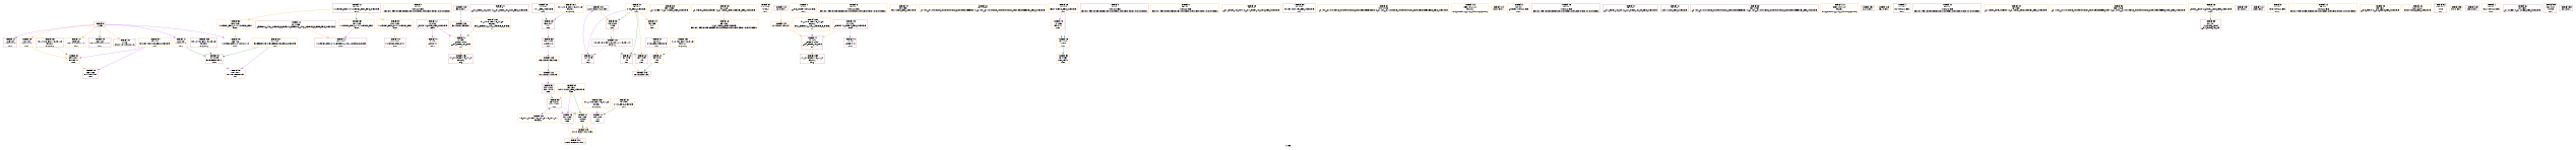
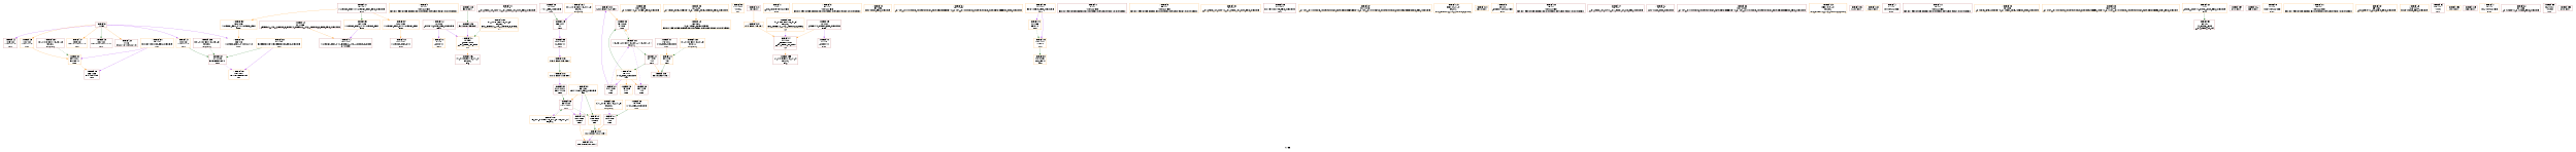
  digraph {
    fontname=Lato
    label=SVFG
    node [color=darkorange fontname=Lato shape=record]
    edge [color=purple fontname=Lato style=solid]
    n1 [color=brown label="{NodeID: 0\nNullPtr}"]
    n2 [color=brown label="{NodeID: 43\n2\<--3\ndummyVal\<--dummyVal\n}"]
    n3 [color=brown label="{NodeID: 44\n125\<--3\n\<--dummyVal\nmain\n}"]
    n4 [label="{NodeID: 45\n126\<--3\n\<--dummyVal\nmain\n}"]
    n5 [label="{NodeID: 46\n128\<--3\n\<--dummyVal\nmain\n}"]
    n6 [label="{NodeID: 47\n155\<--3\nlpad.val\<--dummyVal\nmain\n}"]
    n7 [color=brown label="{NodeID: 48\n156\<--3\nlpad.val10\<--dummyVal\nmain\n}"]
    n8 [label="{NodeID: 75\n188\<--3\nllvm.global_ctors_2\<--dummyVal\nGlob }" style=dotted]
    n9 [label="{NodeID: 81\n85\<--126\nexn.slot\<--\nmain\n}"]
    n10 [color=brown label="{NodeID: 82\n87\<--128\nehselector.slot\<--\nmain\n}"]
    n11 [color=brown label="{NodeID: 69\n153\<--85\nexn\<--exn.slot\nmain\n}"]
    n12 [label="{NodeID: 70\n154\<--87\nsel\<--ehselector.slot\nmain\n}"]
    n13 [label="{NodeID: 7\n21\<--1\n\<--dummyObj\nCan only get source location for instruction, argument, global var or function.}"]
    n14 [color=brown label="{NodeID: 14\n8\<--10\n_ZL2PI\<--_ZL2PI_field_insensitive\nGlob }"]
    n15 [label="{NodeID: 71\n8\<--9\n_ZL2PI\<--\nGlob }"]
    n16 [label="{NodeID: 76\n8\<--54\n_ZL2PI\<--mul\n__cxx_global_var_init.1\n|{<s0>16}}"]
    n17 [color=brown label="{NodeID: 154\n2V_2 = CSCHI(MR_2V_1)\npts\{10 \}\nCS[]}" style=double]
    n18 [color=brown label="{NodeID: 21\n47\<--48\n__cxx_global_var_init.1\<--__cxx_global_var_init.1_field_insensitive\n}"]
    n19 [color=brown label="{NodeID: 28\n77\<--78\nN\<--N_field_insensitive\nmain\n}"]
    n20 [color=brown label="{NodeID: 65\n108\<--77\n\<--N\nmain\n}"]
    n21 [color=brown label="{NodeID: 50\n109\<--108\nsh_prom\<--\nmain\n}"]
    n22 [label="{NodeID: 120\n110 = Binary(95, 109, )\n}"]
    n23 [color=brown label="{NodeID: 118\n148 = Binary(147, 95, )\n}"]
    n24 [color=brown label="{NodeID: 83\n75\<--148\nt\<--inc\nmain\n}"]
    n25 [color=brown label="{NodeID: 126\nMR_10V_3 = PHI(MR_10V_4, MR_10V_2, )\npts\{76 \}\n}"]
    n26 [color=brown label="{NodeID: 63\n137\<--75\n\<--t\nmain\n}"]
    n27 [color=brown label="{NodeID: 62\n97\<--75\n\<--t\nmain\n}"]
    n28 [color=brown label="{NodeID: 64\n147\<--75\n\<--t\nmain\n}"]
    n29 [label="{NodeID: 35\n102\<--103\n_ZNSirsERx\<--_ZNSirsERx_field_insensitive\n}"]
    n30 [color=brown label="{NodeID: 125\n99 = cmp(97, 98, )\n}"]
    n31 [color=brown label="{NodeID: 42\n22\<--180\n_GLOBAL__sub_I_nodchip_0_0.cpp\<--_GLOBAL__sub_I_nodchip_0_0.cpp_field_insensitive\n}"]
-   n32 [color=brown label="{NodeID: 74\n187\<--22\nllvm.global_ctors_1\<--_GLOBAL__sub_I_nodchip_0_0.cpp\nGlob }"]
+   n32 [color=brown label="{NodeID: 74\n187\<--22\nllvm.global_ctors_1\<--_GLOBAL__sub_I_nodchip_0_0.cpp\nZNSirsERx }"]
    n33 [label="{NodeID: 132\n8V_1 = ENCHI(MR_8V_0)\npts\{74 \}\nFun[main]}" style=double]
    n34 [label="{NodeID: 61\n98\<--73\n\<--T\nmain\n}"]
    n35 [label="{NodeID: 49\n33\<--34\n\<--_ZNSt8ios_base4InitD1Ev\nCan only get source location for instruction, argument, global var or function.}"]
    n36 [label="{NodeID: 56\n141\<--18\n\<--.str.4\nmain\n}"]
    n37 [color=brown label="{NodeID: 160\n50 = PHI()\n}"]
    n38 [color=brown label="{NodeID: 123\n54 = Binary(55, 50, )\n}"]
    n39 [color=brown label="{NodeID: 77\n11\<--64\n_ZL3PI2\<--mul\n__cxx_global_var_init.2\n|{<s0>17}}"]
    n40 [color=brown label="{NodeID: 155\n4V_2 = CSCHI(MR_4V_1)\npts\{12 \}\nCS[]}" style=double]
    n41 [label="{NodeID: 1\n7\<--1\n__dso_handle\<--dummyObj\nGlob }"]
    n42 [label="{NodeID: 8\n51\<--1\n\<--dummyObj\nCan only get source location for instruction, argument, global var or function.}"]
    n43 [color=brown label="{NodeID: 15\n11\<--12\n_ZL3PI2\<--_ZL3PI2_field_insensitive\nGlob }"]
    n44 [color=brown label="{NodeID: 72\n11\<--9\n_ZL3PI2\<--\nGlob }"]
    n45 [label="{NodeID: 22\n52\<--53\natan\<--atan_field_insensitive\n}"]
    n46 [label="{NodeID: 29\n79\<--80\nK\<--K_field_insensitive\nmain\n}"]
    n47 [color=brown label="{NodeID: 66\n114\<--79\n\<--K\nmain\n}"]
    n48 [label="{NodeID: 119\n116 = Binary(114, 115, )\n}"]
    n49 [color=brown label="{NodeID: 124\n118 = cmp(116, 117, )\n}"]
    n50 [label="{NodeID: 36\n106\<--107\n_ZNSt7__cxx1112basic_stringIcSt11char_traitsIcESaIcEEC1Ev\<--_ZNSt7__cxx1112basic_stringIcSt11char_traitsIcESaIcEEC1Ev_field_insensitive\n}"]
    n51 [label="{NodeID: 121\n111 = Binary(110, 95, )\n}"]
    n52 [color=brown label="{NodeID: 51\n112\<--111\nconv\<--sub\nmain\n}"]
    n53 [label="{NodeID: 57\n186\<--20\nllvm.global_ctors_0\<--llvm.global_ctors\nGlob }"]
    n54 [color=brown label="{NodeID: 73\n186\<--21\nllvm.global_ctors_0\<--\nGlob }"]
    n55 [color=brown label="{NodeID: 161\n63 = PHI()\n}"]
    n56 [label="{NodeID: 122\n64 = Binary(65, 63, )\n}"]
    n57 [label="{NodeID: 78\n71\<--90\nretval\<--\nmain\n}"]
    n58 [label="{NodeID: 60\n151\<--71\n\<--retval\nmain\n}"]
    n59 [label="{NodeID: 52\n70\<--151\nmain_ret\<--\nmain\n}"]
    n60 [color=brown label="{NodeID: 2\n9\<--1\n\<--dummyObj\nCan only get source location for instruction, argument, global var or function.}"]
    n61 [label="{NodeID: 9\n55\<--1\n\<--dummyObj\nCan only get source location for instruction, argument, global var or function.}"]
    n62 [color=brown label="{NodeID: 16\n20\<--24\nllvm.global_ctors\<--llvm.global_ctors_field_insensitive\nGlob }"]
    n63 [label="{NodeID: 58\n187\<--20\nllvm.global_ctors_1\<--llvm.global_ctors\nGlob }"]
    n64 [label="{NodeID: 59\n188\<--20\nllvm.global_ctors_2\<--llvm.global_ctors\nGlob }"]
    n65 [label="{NodeID: 23\n60\<--61\n__cxx_global_var_init.2\<--__cxx_global_var_init.2_field_insensitive\n}"]
    n66 [color=brown label="{NodeID: 30\n81\<--82\nanswer\<--answer_field_insensitive\nmain\n}"]
    n67 [color=brown label="{NodeID: 80\n83\<--112\nmask\<--conv\nmain\n}"]
    n68 [label="{NodeID: 37\n122\<--123\n_ZNSt7__cxx1112basic_stringIcSt11char_traitsIcESaIcEEaSEPKc\<--_ZNSt7__cxx1112basic_stringIcSt11char_traitsIcESaIcEEaSEPKc_field_insensitive\n}"]
    n69 [label="{NodeID: 127\nMR_16V_2 = PHI(MR_16V_3, MR_16V_1, )\npts\{84 \}\n}"]
    n70 [label="{NodeID: 67\n115\<--83\n\<--mask\nmain\n}"]
    n71 [color=brown label="{NodeID: 68\n117\<--83\n\<--mask\nmain\n}"]
    n72 [label="{NodeID: 134\n12V_1 = ENCHI(MR_12V_0)\npts\{78 \}\nFun[main]}" style=double]
    n73 [label="{NodeID: 141\nRETMU(4V_2)\npts\{12 \}\nFun[_GLOBAL__sub_I_nodchip_0_0.cpp]}" style=double]
    n74 [label="{NodeID: 162\n101 = PHI()\n}"]
    n75 [label="{NodeID: 79\n75\<--95\nt\<--\nmain\n}"]
    n76 [label="{NodeID: 3\n13\<--1\n_ZSt3cin\<--dummyObj\nGlob }"]
    n77 [color=brown label="{NodeID: 10\n65\<--1\n\<--dummyObj\nCan only get source location for instruction, argument, global var or function.}"]
    n78 [color=brown label="{NodeID: 17\n25\<--26\n__cxx_global_var_init\<--__cxx_global_var_init_field_insensitive\n}"]
    n79 [color=brown label="{NodeID: 24\n68\<--69\nmain\<--main_field_insensitive\n}"]
    n80 [label="{NodeID: 31\n83\<--84\nmask\<--mask_field_insensitive\nmain\n}"]
    n81 [color=brown label="{NodeID: 38\n131\<--132\n_ZNSt7__cxx1112basic_stringIcSt11char_traitsIcESaIcEED1Ev\<--_ZNSt7__cxx1112basic_stringIcSt11char_traitsIcESaIcEED1Ev_field_insensitive\n}"]
    n82 [label="{NodeID: 135\n14V_1 = ENCHI(MR_14V_0)\npts\{80 \}\nFun[main]}" style=double]
    n83 [label="{NodeID: 142\nRETMU(2V_2)\npts\{10 \}\nFun[_GLOBAL__sub_I_nodchip_0_0.cpp]}" style=double]
    n84 [color=brown label="{NodeID: 156\n142 = PHI()\n}"]
    n85 [label="{NodeID: 163\n104 = PHI()\n}"]
    n86 [color=brown label="{NodeID: 4\n14\<--1\n.str\<--dummyObj\nGlob }"]
    n87 [color=brown label="{NodeID: 11\n90\<--1\n\<--dummyObj\nCan only get source location for instruction, argument, global var or function.}"]
    n88 [label="{NodeID: 18\n29\<--30\n_ZNSt8ios_base4InitC1Ev\<--_ZNSt8ios_base4InitC1Ev_field_insensitive\n}"]
    n89 [label="{NodeID: 25\n71\<--72\nretval\<--retval_field_insensitive\nmain\n}"]
    n90 [label="{NodeID: 32\n85\<--86\nexn.slot\<--exn.slot_field_insensitive\nmain\n}"]
    n91 [label="{NodeID: 39\n139\<--140\n_ZNKSt7__cxx1112basic_stringIcSt11char_traitsIcESaIcEE5c_strEv\<--_ZNKSt7__cxx1112basic_stringIcSt11char_traitsIcESaIcEE5c_strEv_field_insensitive\n}"]
    n92 [label="{NodeID: 129\n2V_1 = ENCHI(MR_2V_0)\npts\{10 \}\nFun[_GLOBAL__sub_I_nodchip_0_0.cpp]|{<s0>16}}" style=double]
    n93 [color=brown label="{NodeID: 53\n31\<--4\n\<--_ZStL8__ioinit\n__cxx_global_var_init\n}"]
    n94 [color=brown label="{NodeID: 157\n91 = PHI()\n}"]
    n95 [color=brown label="{NodeID: 164\n135 = PHI()\n}"]
    n96 [label="{NodeID: 5\n16\<--1\n.str.3\<--dummyObj\nGlob }"]
    n97 [label="{NodeID: 12\n95\<--1\n\<--dummyObj\nCan only get source location for instruction, argument, global var or function.}"]
    n98 [label="{NodeID: 19\n35\<--36\n__cxa_atexit\<--__cxa_atexit_field_insensitive\n}"]
    n99 [color=brown label="{NodeID: 26\n73\<--74\nT\<--T_field_insensitive\nmain\n}"]
    n100 [label="{NodeID: 33\n87\<--88\nehselector.slot\<--ehselector.slot_field_insensitive\nmain\n}"]
    n101 [label="{NodeID: 40\n143\<--144\nprintf\<--printf_field_insensitive\n}"]
    n102 [label="{NodeID: 130\n4V_1 = ENCHI(MR_4V_0)\npts\{12 \}\nFun[_GLOBAL__sub_I_nodchip_0_0.cpp]|{<s0>17}}" style=double]
    n103 [color=brown label="{NodeID: 137\n18V_1 = ENCHI(MR_18V_0)\npts\{86 \}\nFun[main]}" style=double]
    n104 [color=brown label="{NodeID: 54\n120\<--14\n\<--.str\nmain\n}"]
    n105 [label="{NodeID: 158\n121 = PHI()\n}"]
    n106 [color=brown label="{NodeID: 165\n138 = PHI()\n}"]
    n107 [label="{NodeID: 6\n18\<--1\n.str.4\<--dummyObj\nGlob }"]
    n108 [label="{NodeID: 13\n4\<--6\n_ZStL8__ioinit\<--_ZStL8__ioinit_field_insensitive\nGlob }"]
    n109 [label="{NodeID: 20\n34\<--40\n_ZNSt8ios_base4InitD1Ev\<--_ZNSt8ios_base4InitD1Ev_field_insensitive\n}"]
    n110 [label="{NodeID: 27\n75\<--76\nt\<--t_field_insensitive\nmain\n}"]
    n111 [color=brown label="{NodeID: 34\n92\<--93\n_ZNSirsERi\<--_ZNSirsERi_field_insensitive\n}"]
    n112 [color=brown label="{NodeID: 138\n20V_1 = ENCHI(MR_20V_0)\npts\{88 \}\nFun[main]}" style=double]
    n113 [color=brown label="{NodeID: 55\n134\<--16\n\<--.str.3\nmain\n}"]
    n114 [color=brown label="{NodeID: 159\n32 = PHI()\n}"]
    n1 -> n2 [color=darkorange]
    n1 -> n3
    n1 -> n4 [color=darkorange]
    n1 -> n5
    n1 -> n6 [color=darkorange]
    n1 -> n7 [color=darkgreen]
    n1 -> n8
    n4 -> n9 [color=darkorange]
    n5 -> n10 [color=darkgreen]
    n9 -> n11 [color=darkorange style=dashed]
    n10 -> n12 [style=dashed]
    n14 -> n15
    n14 -> n16
    n16 -> n17 [color=darkorange style=dashed tailport=s0]
    n19 -> n20 [color=darkgreen]
    n20 -> n21
    n21 -> n22
    n22 -> n51 [color=darkgreen]
    n23 -> n24 [color=darkorange]
    n24 -> n25 [color=darkgreen style=dashed]
    n25 -> n24 [color=darkorange style=dashed]
    n25 -> n26 [style=dashed]
    n25 -> n27 [color=darkgreen style=dashed]
-   n25 -> n28 [style=dashed]
+   n28 -> n25 [style=dashed]
    n27 -> n30 [color=darkorange]
    n28 -> n23
    n31 -> n32 [color=darkorange]
    n33 -> n34 [color=darkgreen style=dashed]
    n34 -> n30 [color=darkgreen]
    n37 -> n38 [color=darkgreen]
    n38 -> n16
    n39 -> n40 [color=darkorange style=dashed tailport=s0]
    n43 -> n39 [color=darkorange]
    n43 -> n44
    n46 -> n47 [color=darkgreen]
    n47 -> n48 [color=darkorange]
    n48 -> n49
    n51 -> n52
    n52 -> n67 [color=darkgreen]
    n53 -> n54 [color=darkorange]
    n55 -> n56 [color=darkorange]
    n56 -> n39 [color=darkorange]
    n57 -> n58 [color=darkgreen style=dashed]
    n58 -> n59 [color=darkgreen]
    n62 -> n53 [color=darkorange]
    n62 -> n63 [color=darkgreen]
    n62 -> n64 [color=darkorange]
    n63 -> n32
    n64 -> n8 [color=darkorange]
    n67 -> n69 [style=dashed]
    n67 -> n70 [color=darkgreen style=dashed]
    n67 -> n71 [style=dashed]
    n69 -> n67 [color=darkgreen style=dashed]
    n70 -> n48 [color=darkgreen]
    n71 -> n49 [color=darkorange]
    n72 -> n20
    n80 -> n67 [color=darkorange]
    n80 -> n70 [color=darkgreen]
    n80 -> n71
    n82 -> n47 [style=dashed]
    n89 -> n57
    n89 -> n58
    n90 -> n9
    n90 -> n11
    n92 -> n16 [color=darkgreen style=dashed tailport=s0]
    n99 -> n34 [color=darkorange]
    n100 -> n10 [color=darkgreen]
    n100 -> n12
    n102 -> n39 [style=dashed tailport=s0]
    n103 -> n9 [color=darkgreen style=dashed]
    n108 -> n93 [color=darkgreen]
    n109 -> n35 [color=darkorange]
    n110 -> n24 [color=darkgreen]
    n110 -> n26 [color=darkorange]
-   n110 -> n27 [color=darkgreen]
+   n27 -> n110 [color=darkgreen]
    n110 -> n28
    n110 -> n75 [color=darkorange]
    n112 -> n10 [color=darkgreen style=dashed]
  }
